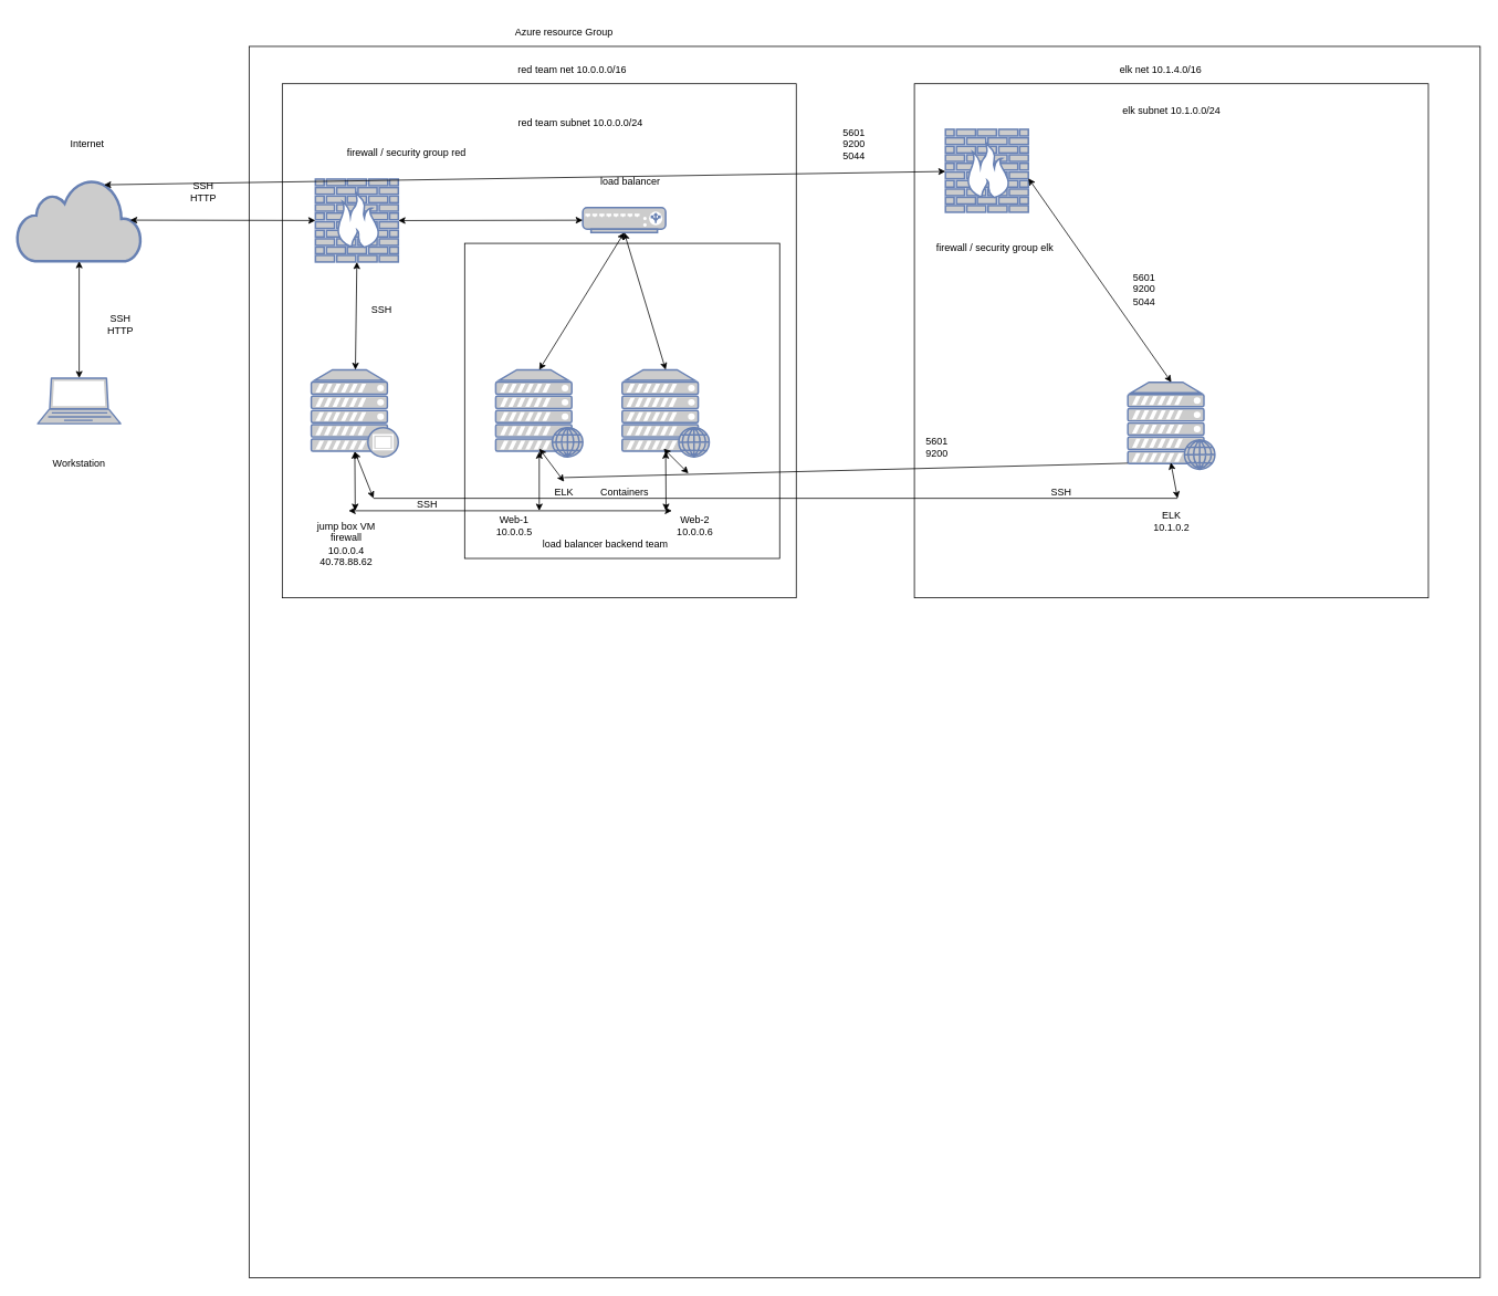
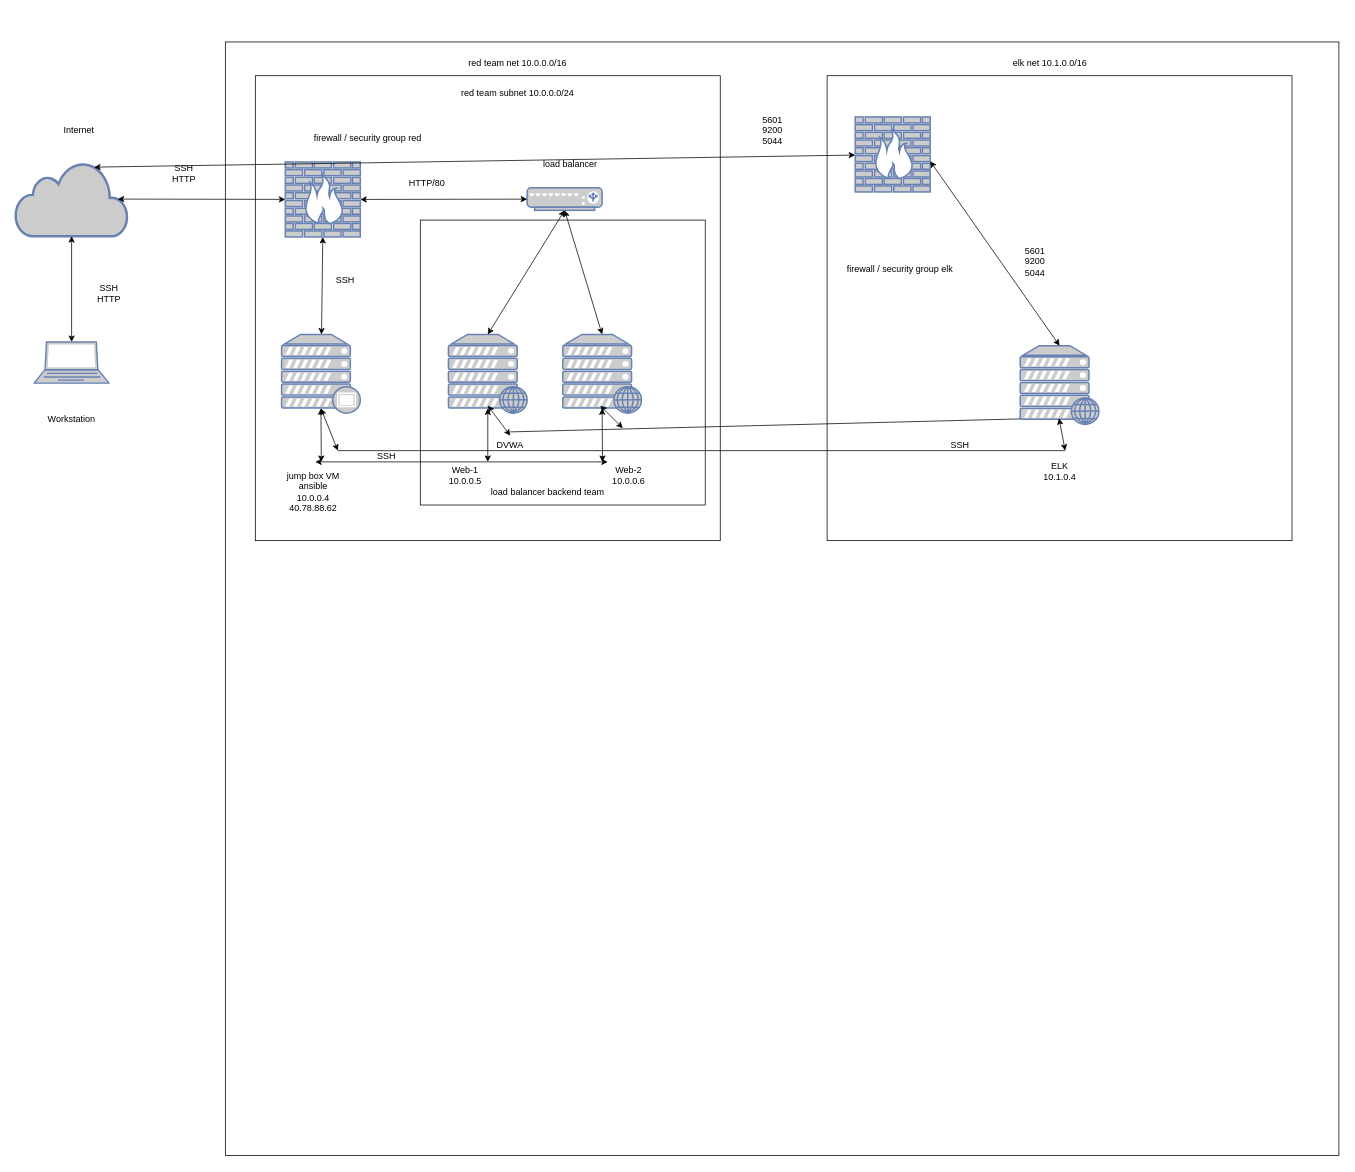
  <mxCell id="0" />
  <mxCell id="1" parent="0" />
  <mxCell id="2" value="" style="whiteSpace=wrap;html=1;aspect=fixed;fillColor=none;" parent="1" vertex="1"><mxGeometry x="300" y="55" width="1485" height="1485" as="geometry" /></mxCell>
  <mxCell id="3" value="" style="whiteSpace=wrap;html=1;aspect=fixed;fillColor=none;" vertex="1" parent="1"><mxGeometry x="1102.5" y="100" width="620" height="620" as="geometry" /></mxCell>
  <mxCell id="4" value="" style="whiteSpace=wrap;html=1;aspect=fixed;fillColor=none;" parent="1" vertex="1"><mxGeometry x="340" y="100" width="620" height="620" as="geometry" /></mxCell>
  <mxCell id="5" value="" style="fontColor=#0066CC;verticalAlign=top;verticalLabelPosition=bottom;labelPosition=center;align=center;html=1;outlineConnect=0;fillColor=#CCCCCC;strokeColor=#6881B3;gradientColor=none;gradientDirection=north;strokeWidth=2;shape=mxgraph.networks.firewall;" parent="1" vertex="1"><mxGeometry x="380" y="215" width="100" height="100" as="geometry" /></mxCell>
  <mxCell id="6" value="" style="html=1;outlineConnect=0;fillColor=#CCCCCC;strokeColor=#6881B3;gradientColor=none;gradientDirection=north;strokeWidth=2;shape=mxgraph.networks.cloud;fontColor=#ffffff;" parent="1" vertex="1"><mxGeometry x="20" y="215" width="150" height="99" as="geometry" /></mxCell>
  <mxCell id="7" value="" style="fontColor=#0066CC;verticalAlign=top;verticalLabelPosition=bottom;labelPosition=center;align=center;html=1;outlineConnect=0;fillColor=#CCCCCC;strokeColor=#6881B3;gradientColor=none;gradientDirection=north;strokeWidth=2;shape=mxgraph.networks.laptop;" parent="1" vertex="1"><mxGeometry x="45" y="455" width="100" height="55" as="geometry" /></mxCell>
  <mxCell id="8" value="" style="whiteSpace=wrap;html=1;aspect=fixed;fillColor=none;" parent="1" vertex="1"><mxGeometry x="560" y="292.5" width="380" height="380" as="geometry" /></mxCell>
  <mxCell id="9" value="" style="fontColor=#0066CC;verticalAlign=top;verticalLabelPosition=bottom;labelPosition=center;align=center;html=1;outlineConnect=0;fillColor=#CCCCCC;strokeColor=#6881B3;gradientColor=none;gradientDirection=north;strokeWidth=2;shape=mxgraph.networks.web_server;" parent="1" vertex="1"><mxGeometry x="597.5" y="445" width="105" height="105" as="geometry" /></mxCell>
  <mxCell id="10" value="" style="fontColor=#0066CC;verticalAlign=top;verticalLabelPosition=bottom;labelPosition=center;align=center;html=1;outlineConnect=0;fillColor=#CCCCCC;strokeColor=#6881B3;gradientColor=none;gradientDirection=north;strokeWidth=2;shape=mxgraph.networks.web_server;" parent="1" vertex="1"><mxGeometry x="750" y="445" width="105" height="105" as="geometry" /></mxCell>
  <mxCell id="11" value="" style="fontColor=#0066CC;verticalAlign=top;verticalLabelPosition=bottom;labelPosition=center;align=center;html=1;outlineConnect=0;fillColor=#CCCCCC;strokeColor=#6881B3;gradientColor=none;gradientDirection=north;strokeWidth=2;shape=mxgraph.networks.load_balancer;" parent="1" vertex="1"><mxGeometry x="702.5" y="249.5" width="100" height="30" as="geometry" /></mxCell>
  <mxCell id="12" value="" style="fontColor=#0066CC;verticalAlign=top;verticalLabelPosition=bottom;labelPosition=center;align=center;html=1;outlineConnect=0;fillColor=#CCCCCC;strokeColor=#6881B3;gradientColor=none;gradientDirection=north;strokeWidth=2;shape=mxgraph.networks.proxy_server;" parent="1" vertex="1"><mxGeometry x="375" y="445" width="105" height="105" as="geometry" /></mxCell>
  <mxCell id="13" value="" style="endArrow=classic;startArrow=classic;html=1;exitX=0.5;exitY=0;exitDx=0;exitDy=0;exitPerimeter=0;" parent="1" source="7" target="6" edge="1"><mxGeometry width="50" height="50" relative="1" as="geometry"><mxPoint x="630" y="435" as="sourcePoint" /><mxPoint x="680" y="385" as="targetPoint" /></mxGeometry></mxCell>
  <mxCell id="14" value="" style="endArrow=classic;startArrow=classic;html=1;exitX=0.91;exitY=0.5;exitDx=0;exitDy=0;exitPerimeter=0;" parent="1" source="6" target="5" edge="1"><mxGeometry width="50" height="50" relative="1" as="geometry"><mxPoint x="630" y="435" as="sourcePoint" /><mxPoint x="680" y="385" as="targetPoint" /></mxGeometry></mxCell>
  <mxCell id="15" value="" style="endArrow=classic;startArrow=classic;html=1;exitX=1;exitY=0.5;exitDx=0;exitDy=0;exitPerimeter=0;" parent="1" source="5" target="11" edge="1"><mxGeometry width="50" height="50" relative="1" as="geometry"><mxPoint x="630" y="435" as="sourcePoint" /><mxPoint x="680" y="385" as="targetPoint" /></mxGeometry></mxCell>
  <mxCell id="16" value="" style="endArrow=classic;startArrow=classic;html=1;entryX=0.5;entryY=1;entryDx=0;entryDy=0;entryPerimeter=0;exitX=0.5;exitY=0;exitDx=0;exitDy=0;exitPerimeter=0;" parent="1" source="9" target="11" edge="1"><mxGeometry width="50" height="50" relative="1" as="geometry"><mxPoint x="630" y="435" as="sourcePoint" /><mxPoint x="680" y="385" as="targetPoint" /></mxGeometry></mxCell>
  <mxCell id="17" value="" style="endArrow=classic;startArrow=classic;html=1;entryX=0.5;entryY=1;entryDx=0;entryDy=0;entryPerimeter=0;exitX=0.5;exitY=0;exitDx=0;exitDy=0;exitPerimeter=0;" parent="1" source="10" target="11" edge="1"><mxGeometry width="50" height="50" relative="1" as="geometry"><mxPoint x="630" y="435" as="sourcePoint" /><mxPoint x="680" y="385" as="targetPoint" /></mxGeometry></mxCell>
  <mxCell id="18" value="" style="endArrow=classic;startArrow=classic;html=1;entryX=0.5;entryY=1;entryDx=0;entryDy=0;entryPerimeter=0;" parent="1" source="12" target="5" edge="1"><mxGeometry width="50" height="50" relative="1" as="geometry"><mxPoint x="630" y="435" as="sourcePoint" /><mxPoint x="680" y="385" as="targetPoint" /></mxGeometry></mxCell>
  <mxCell id="19" value="" style="endArrow=classic;startArrow=classic;html=1;entryX=0.5;entryY=0.94;entryDx=0;entryDy=0;entryPerimeter=0;" parent="1" target="12" edge="1"><mxGeometry width="50" height="50" relative="1" as="geometry"><mxPoint x="428" y="615" as="sourcePoint" /><mxPoint x="680" y="385" as="targetPoint" /></mxGeometry></mxCell>
  <mxCell id="20" value="" style="endArrow=classic;startArrow=classic;html=1;" parent="1" edge="1"><mxGeometry width="50" height="50" relative="1" as="geometry"><mxPoint x="420" y="615" as="sourcePoint" /><mxPoint x="810" y="615" as="targetPoint" /></mxGeometry></mxCell>
  <mxCell id="21" value="" style="endArrow=classic;startArrow=classic;html=1;entryX=0.5;entryY=0.94;entryDx=0;entryDy=0;entryPerimeter=0;" parent="1" target="9" edge="1"><mxGeometry width="50" height="50" relative="1" as="geometry"><mxPoint x="650" y="615" as="sourcePoint" /><mxPoint x="680" y="385" as="targetPoint" /></mxGeometry></mxCell>
  <mxCell id="22" value="" style="endArrow=classic;startArrow=classic;html=1;entryX=0.5;entryY=0.94;entryDx=0;entryDy=0;entryPerimeter=0;" parent="1" target="10" edge="1"><mxGeometry width="50" height="50" relative="1" as="geometry"><mxPoint x="803" y="615" as="sourcePoint" /><mxPoint x="680" y="385" as="targetPoint" /></mxGeometry></mxCell>
  <mxCell id="23" value="Workstation" style="text;html=1;strokeColor=none;fillColor=none;align=center;verticalAlign=middle;whiteSpace=wrap;rounded=0;" parent="1" vertex="1"><mxGeometry x="60" y="540" width="70" height="35" as="geometry" /></mxCell>
  <mxCell id="24" value="Internet" style="text;html=1;strokeColor=none;fillColor=none;align=center;verticalAlign=middle;whiteSpace=wrap;rounded=0;" parent="1" vertex="1"><mxGeometry x="70" y="155" width="70" height="35" as="geometry" /></mxCell>
- <mxCell id="25" value="Azure resource Group" style="text;html=1;strokeColor=none;fillColor=none;align=center;verticalAlign=middle;whiteSpace=wrap;rounded=0;" parent="1" vertex="1"><mxGeometry x="600" y="20" width="160" height="35" as="geometry" /></mxCell>
  <mxCell id="26" value="red team net 10.0.0.0/16" style="text;html=1;strokeColor=none;fillColor=none;align=center;verticalAlign=middle;whiteSpace=wrap;rounded=0;" parent="1" vertex="1"><mxGeometry x="610" y="65" width="160" height="35" as="geometry" /></mxCell>
- <mxCell id="27" value="red team subnet 10.0.0.0/24" style="text;html=1;strokeColor=none;fillColor=none;align=center;verticalAlign=middle;whiteSpace=wrap;rounded=0;" parent="1" vertex="1"><mxGeometry x="620" y="130" width="160" height="35" as="geometry" /></mxCell>
+ <mxCell id="27" value="red team subnet 10.0.0.0/24" style="text;html=1;strokeColor=none;fillColor=none;align=center;verticalAlign=middle;whiteSpace=wrap;rounded=0;" parent="1" vertex="1"><mxGeometry x="610" y="105" width="160" height="35" as="geometry" /></mxCell>
  <mxCell id="28" value="firewall / security group red" style="text;html=1;strokeColor=none;fillColor=none;align=center;verticalAlign=middle;whiteSpace=wrap;rounded=0;" parent="1" vertex="1"><mxGeometry x="410" y="165" width="160" height="35" as="geometry" /></mxCell>
  <mxCell id="29" value="load balancer&lt;br&gt;" style="text;html=1;strokeColor=none;fillColor=none;align=center;verticalAlign=middle;whiteSpace=wrap;rounded=0;" parent="1" vertex="1"><mxGeometry x="710" y="200" width="100" height="35" as="geometry" /></mxCell>
- <mxCell id="30" value="jump box VM firewall&lt;br&gt;10.0.0.4&lt;br&gt;40.78.88.62" style="text;html=1;strokeColor=none;fillColor=none;align=center;verticalAlign=middle;whiteSpace=wrap;rounded=0;" parent="1" vertex="1"><mxGeometry x="375" y="615" width="85" height="80" as="geometry" /></mxCell>
- <mxCell id="31" value="ELK" style="text;html=1;strokeColor=none;fillColor=none;align=center;verticalAlign=middle;whiteSpace=wrap;rounded=0;" parent="1" vertex="1"><mxGeometry x="660" y="575" width="40" height="35" as="geometry" /></mxCell>
- <mxCell id="32" value="Containers" style="text;html=1;strokeColor=none;fillColor=none;align=center;verticalAlign=middle;whiteSpace=wrap;rounded=0;" parent="1" vertex="1"><mxGeometry x="717.5" y="575" width="70" height="35" as="geometry" /></mxCell>
+ <mxCell id="30" value="jump box VM ansible&lt;br&gt;10.0.0.4&lt;br&gt;40.78.88.62" style="text;html=1;strokeColor=none;fillColor=none;align=center;verticalAlign=middle;whiteSpace=wrap;rounded=0;" parent="1" vertex="1"><mxGeometry x="375" y="615" width="85" height="80" as="geometry" /></mxCell>
+ <mxCell id="31" value="DVWA" style="text;html=1;strokeColor=none;fillColor=none;align=center;verticalAlign=middle;whiteSpace=wrap;rounded=0;" parent="1" vertex="1"><mxGeometry x="660" y="575" width="40" height="35" as="geometry" /></mxCell>
  <mxCell id="33" value="load balancer backend team" style="text;html=1;strokeColor=none;fillColor=none;align=center;verticalAlign=middle;whiteSpace=wrap;rounded=0;" parent="1" vertex="1"><mxGeometry x="650" y="637.5" width="160" height="35" as="geometry" /></mxCell>
  <mxCell id="34" value="Web-1 10.0.0.5" style="text;html=1;strokeColor=none;fillColor=none;align=center;verticalAlign=middle;whiteSpace=wrap;rounded=0;" parent="1" vertex="1"><mxGeometry x="590" y="615" width="60" height="35" as="geometry" /></mxCell>
  <mxCell id="35" value="Web-2 10.0.0.6" style="text;html=1;strokeColor=none;fillColor=none;align=center;verticalAlign=middle;whiteSpace=wrap;rounded=0;" parent="1" vertex="1"><mxGeometry x="802.5" y="615" width="70" height="35" as="geometry" /></mxCell>
  <mxCell id="36" value="SSH" style="text;html=1;strokeColor=none;fillColor=none;align=center;verticalAlign=middle;whiteSpace=wrap;rounded=0;" parent="1" vertex="1"><mxGeometry x="495" y="590" width="40" height="35" as="geometry" /></mxCell>
  <mxCell id="37" value="SSH" style="text;html=1;strokeColor=none;fillColor=none;align=center;verticalAlign=middle;whiteSpace=wrap;rounded=0;" parent="1" vertex="1"><mxGeometry x="440" y="355" width="40" height="35" as="geometry" /></mxCell>
+ <mxCell id="38" value="HTTP/80" style="text;html=1;strokeColor=none;fillColor=none;align=center;verticalAlign=middle;whiteSpace=wrap;rounded=0;" parent="1" vertex="1"><mxGeometry x="540" y="225" width="57.5" height="35" as="geometry" /></mxCell>
  <mxCell id="39" value="SSH&lt;br&gt;HTTP" style="text;html=1;strokeColor=none;fillColor=none;align=center;verticalAlign=middle;whiteSpace=wrap;rounded=0;" parent="1" vertex="1"><mxGeometry x="110" y="365" width="70" height="50" as="geometry" /></mxCell>
  <mxCell id="40" value="SSH&lt;br&gt;HTTP" style="text;html=1;strokeColor=none;fillColor=none;align=center;verticalAlign=middle;whiteSpace=wrap;rounded=0;" parent="1" vertex="1"><mxGeometry x="210" y="205" width="70" height="50" as="geometry" /></mxCell>
  <mxCell id="41" value="" style="fontColor=#0066CC;verticalAlign=top;verticalLabelPosition=bottom;labelPosition=center;align=center;html=1;outlineConnect=0;fillColor=#CCCCCC;strokeColor=#6881B3;gradientColor=none;gradientDirection=north;strokeWidth=2;shape=mxgraph.networks.web_server;" vertex="1" parent="1"><mxGeometry x="1360" y="460" width="105" height="105" as="geometry" /></mxCell>
- <mxCell id="42" value="elk net 10.1.4.0/16" style="text;html=1;strokeColor=none;fillColor=none;align=center;verticalAlign=middle;whiteSpace=wrap;rounded=0;" vertex="1" parent="1"><mxGeometry x="1320" y="65" width="160" height="35" as="geometry" /></mxCell>
- <mxCell id="43" value="elk subnet 10.1.0.0/24" style="text;html=1;strokeColor=none;fillColor=none;align=center;verticalAlign=middle;whiteSpace=wrap;rounded=0;" vertex="1" parent="1"><mxGeometry x="1332.5" y="115" width="160" height="35" as="geometry" /></mxCell>
+ <mxCell id="42" value="elk net 10.1.0.0/16" style="text;html=1;strokeColor=none;fillColor=none;align=center;verticalAlign=middle;whiteSpace=wrap;rounded=0;" vertex="1" parent="1"><mxGeometry x="1320" y="65" width="160" height="35" as="geometry" /></mxCell>
  <mxCell id="44" value="" style="endArrow=none;html=1;" edge="1" parent="1"><mxGeometry width="50" height="50" relative="1" as="geometry"><mxPoint x="1420" y="600" as="sourcePoint" /><mxPoint x="450" y="600" as="targetPoint" /></mxGeometry></mxCell>
  <mxCell id="45" value="" style="endArrow=classic;startArrow=classic;html=1;entryX=0.5;entryY=0.94;entryDx=0;entryDy=0;entryPerimeter=0;" edge="1" parent="1" target="12"><mxGeometry width="50" height="50" relative="1" as="geometry"><mxPoint x="450" y="600" as="sourcePoint" /><mxPoint x="437.5" y="553.7" as="targetPoint" /></mxGeometry></mxCell>
  <mxCell id="46" value="" style="endArrow=classic;startArrow=classic;html=1;entryX=0.5;entryY=0.94;entryDx=0;entryDy=0;entryPerimeter=0;" edge="1" parent="1"><mxGeometry width="50" height="50" relative="1" as="geometry"><mxPoint x="1420" y="600" as="sourcePoint" /><mxPoint x="1411.83" y="556.85" as="targetPoint" /></mxGeometry></mxCell>
- <mxCell id="47" value="ELK 10.1.0.2" style="text;html=1;strokeColor=none;fillColor=none;align=center;verticalAlign=middle;whiteSpace=wrap;rounded=0;" vertex="1" parent="1"><mxGeometry x="1382.5" y="610" width="60" height="35" as="geometry" /></mxCell>
+ <mxCell id="47" value="ELK 10.1.0.4" style="text;html=1;strokeColor=none;fillColor=none;align=center;verticalAlign=middle;whiteSpace=wrap;rounded=0;" vertex="1" parent="1"><mxGeometry x="1382.5" y="610" width="60" height="35" as="geometry" /></mxCell>
  <mxCell id="48" value="" style="fontColor=#0066CC;verticalAlign=top;verticalLabelPosition=bottom;labelPosition=center;align=center;html=1;outlineConnect=0;fillColor=#CCCCCC;strokeColor=#6881B3;gradientColor=none;gradientDirection=north;strokeWidth=2;shape=mxgraph.networks.firewall;" vertex="1" parent="1"><mxGeometry x="1140" y="155" width="100" height="100" as="geometry" /></mxCell>
  <mxCell id="49" value="" style="endArrow=classic;startArrow=classic;html=1;exitX=1;exitY=0.5;exitDx=0;exitDy=0;exitPerimeter=0;entryX=0.5;entryY=0;entryDx=0;entryDy=0;entryPerimeter=0;" edge="1" parent="1" target="41"><mxGeometry width="50" height="50" relative="1" as="geometry"><mxPoint x="1240" y="214.07" as="sourcePoint" /><mxPoint x="1462.5" y="213.662" as="targetPoint" /></mxGeometry></mxCell>
  <mxCell id="50" value="" style="endArrow=classic;startArrow=classic;html=1;exitX=0.7;exitY=0.07;exitDx=0;exitDy=0;exitPerimeter=0;" edge="1" parent="1" source="6" target="48"><mxGeometry width="50" height="50" relative="1" as="geometry"><mxPoint x="166.5" y="274.5" as="sourcePoint" /><mxPoint x="390" y="274.909" as="targetPoint" /></mxGeometry></mxCell>
- <mxCell id="51" value="firewall / security group elk" style="text;html=1;strokeColor=none;fillColor=none;align=center;verticalAlign=middle;whiteSpace=wrap;rounded=0;" vertex="1" parent="1"><mxGeometry x="1120" y="280" width="160" height="35" as="geometry" /></mxCell>
+ <mxCell id="51" value="firewall / security group elk" style="text;html=1;strokeColor=none;fillColor=none;align=center;verticalAlign=middle;whiteSpace=wrap;rounded=0;" vertex="1" parent="1"><mxGeometry x="1120" y="340" width="160" height="35" as="geometry" /></mxCell>
  <mxCell id="52" value="" style="endArrow=none;html=1;entryX=0.5;entryY=0;entryDx=0;entryDy=0;exitX=0;exitY=0.93;exitDx=0;exitDy=0;exitPerimeter=0;" edge="1" parent="1" source="41" target="31"><mxGeometry width="50" height="50" relative="1" as="geometry"><mxPoint x="1430" y="610" as="sourcePoint" /><mxPoint x="460" y="610" as="targetPoint" /></mxGeometry></mxCell>
  <mxCell id="53" value="" style="endArrow=classic;startArrow=classic;html=1;" edge="1" parent="1"><mxGeometry width="50" height="50" relative="1" as="geometry"><mxPoint x="680" y="580" as="sourcePoint" /><mxPoint x="650" y="540" as="targetPoint" /></mxGeometry></mxCell>
  <mxCell id="54" value="" style="endArrow=classic;startArrow=classic;html=1;" edge="1" parent="1"><mxGeometry width="50" height="50" relative="1" as="geometry"><mxPoint x="830" y="570" as="sourcePoint" /><mxPoint x="800" y="540" as="targetPoint" /></mxGeometry></mxCell>
- <mxCell id="55" value="5601&lt;br&gt;9200" style="text;html=1;strokeColor=none;fillColor=none;align=center;verticalAlign=middle;whiteSpace=wrap;rounded=0;" vertex="1" parent="1"><mxGeometry x="1110" y="510" width="40" height="55" as="geometry" /></mxCell>
  <mxCell id="56" value="SSH" style="text;html=1;strokeColor=none;fillColor=none;align=center;verticalAlign=middle;whiteSpace=wrap;rounded=0;" vertex="1" parent="1"><mxGeometry x="1260" y="575" width="40" height="35" as="geometry" /></mxCell>
  <mxCell id="57" value="5601&lt;br&gt;9200&lt;br&gt;5044" style="text;html=1;strokeColor=none;fillColor=none;align=center;verticalAlign=middle;whiteSpace=wrap;rounded=0;" vertex="1" parent="1"><mxGeometry x="1000" y="140" width="60" height="65" as="geometry" /></mxCell>
  <mxCell id="58" value="5601&lt;br&gt;9200&lt;br&gt;5044" style="text;html=1;strokeColor=none;fillColor=none;align=center;verticalAlign=middle;whiteSpace=wrap;rounded=0;" vertex="1" parent="1"><mxGeometry x="1350" y="315" width="60" height="65" as="geometry" /></mxCell>
